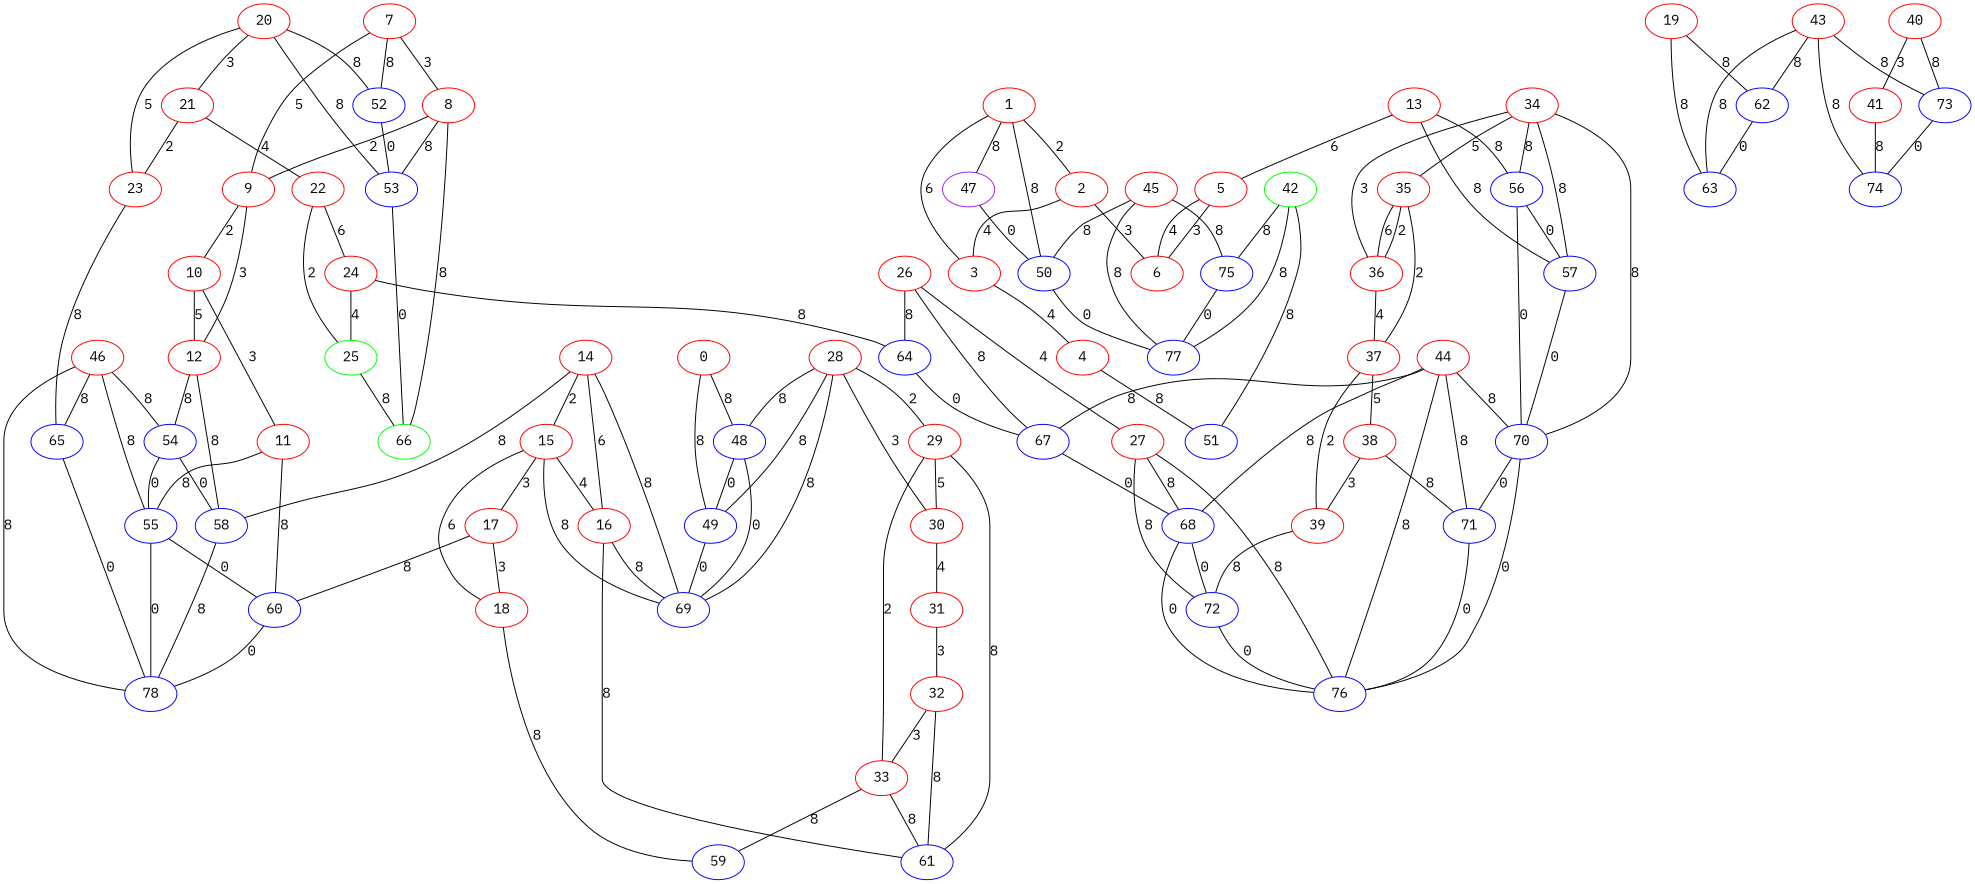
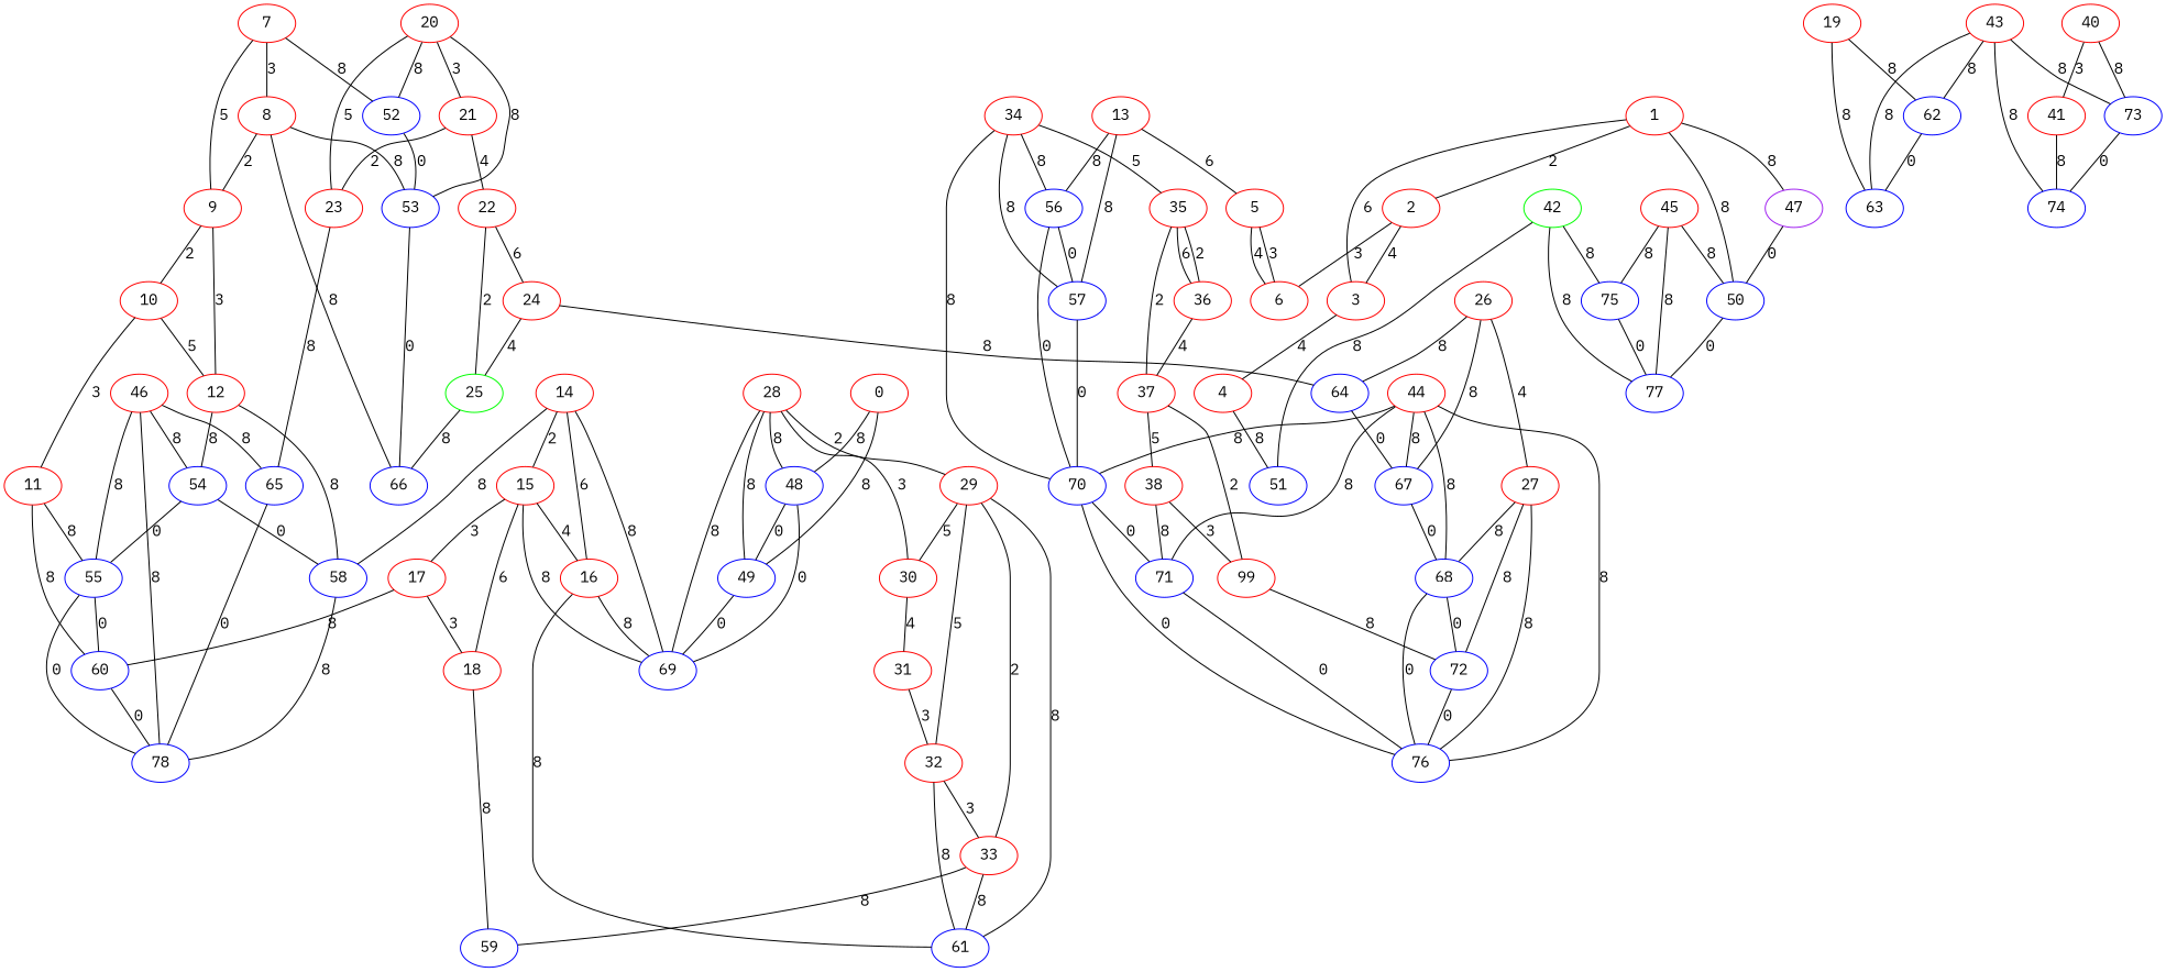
  graph {
    fontname="IBM Plex Mono"
    node [color=red fontname="IBM Plex Mono" weight=1]
    edge [fontname="IBM Plex Mono"]
    48 [color=blue weight=3]
    0
    49 [color=blue weight=3]
    69 [color=blue weight=3]
    1
    2
    3
    47 [color=purple weight=4]
    50 [color=blue weight=3]
    6
    4
    77 [color=blue weight=3]
    5
    51 [color=blue weight=3]
    7
    8
    9
    52 [color=blue weight=3]
    53 [color=blue weight=3]
-   66 [color=green weight=3]
+   66 [color=blue weight=3]
    10
    12
    11
    54 [color=blue weight=3]
    58 [color=blue weight=3]
    55 [color=blue weight=3]
    60 [color=blue weight=3]
    78 [color=blue weight=3]
    13
    56 [color=blue weight=3]
    57 [color=blue weight=3]
    70 [color=blue weight=3]
    14
    15
    16
    17
    18
    61 [color=blue weight=3]
    59 [color=blue weight=3]
    62 [color=blue weight=3]
    19
    63 [color=blue weight=3]
    20
    21
    23
    22
    65 [color=blue weight=3]
    24
    25 [color=green weight=2]
    64 [color=blue weight=3]
    67 [color=blue weight=3]
    26
    27
    68 [color=blue weight=3]
    72 [color=blue weight=3]
    76 [color=blue weight=3]
    28
    29
    30
    32
    33
    31
    34
    35
    36
    37
    71 [color=blue weight=3]
    38
-   39
+   39 [label=99]
    40
    41
    73 [color=blue weight=3]
    74 [color=blue weight=3]
    42 [color=green weight=2]
    75 [color=blue weight=3]
    43
    44
    45
    46
    48 -- 49 [label=0]
    48 -- 69 [label=0]
    0 -- 48 [label=8]
    0 -- 49 [label=8]
    49 -- 69 [label=0]
    1 -- 2 [label=2]
    1 -- 3 [label=6]
    1 -- 47 [label=8]
    1 -- 50 [label=8]
    2 -- 3 [label=4]
    2 -- 6 [label=3]
    3 -- 4 [label=4]
    47 -- 50 [label=0]
    50 -- 77 [label=0]
    4 -- 51 [label=8]
    5 -- 6 [label=4]
    5 -- 6 [label=3]
    7 -- 8 [label=3]
    7 -- 9 [label=5]
    7 -- 52 [label=8]
    8 -- 9 [label=2]
    8 -- 53 [label=8]
    8 -- 66 [label=8]
    9 -- 10 [label=2]
    9 -- 12 [label=3]
    52 -- 53 [label=0]
    53 -- 66 [label=0]
    10 -- 12 [label=5]
    10 -- 11 [label=3]
    12 -- 54 [label=8]
    12 -- 58 [label=8]
    11 -- 55 [label=8]
    11 -- 60 [label=8]
    54 -- 58 [label=0]
    54 -- 55 [label=0]
    58 -- 78 [label=8]
    55 -- 60 [label=0]
    55 -- 78 [label=0]
    60 -- 78 [label=0]
    13 -- 5 [label=6]
    13 -- 56 [label=8]
    13 -- 57 [label=8]
    56 -- 57 [label=0]
    56 -- 70 [label=0]
    57 -- 70 [label=0]
    70 -- 76 [label=0]
    70 -- 71 [label=0]
    14 -- 69 [label=8]
    14 -- 58 [label=8]
    14 -- 15 [label=2]
    14 -- 16 [label=6]
    15 -- 69 [label=8]
    15 -- 16 [label=4]
    15 -- 17 [label=3]
    15 -- 18 [label=6]
    16 -- 69 [label=8]
    16 -- 61 [label=8]
    17 -- 60 [label=8]
    17 -- 18 [label=3]
    18 -- 59 [label=8]
    62 -- 63 [label=0]
    19 -- 62 [label=8]
    19 -- 63 [label=8]
    20 -- 52 [label=8]
    20 -- 53 [label=8]
    20 -- 21 [label=3]
    20 -- 23 [label=5]
    21 -- 23 [label=2]
    21 -- 22 [label=4]
    23 -- 65 [label=8]
    22 -- 24 [label=6]
    22 -- 25 [label=2]
    65 -- 78 [label=0]
    24 -- 25 [label=4]
    24 -- 64 [label=8]
    25 -- 66 [label=8]
    64 -- 67 [label=0]
    67 -- 68 [label=0]
    26 -- 64 [label=8]
    26 -- 67 [label=8]
    26 -- 27 [label=4]
    27 -- 68 [label=8]
    27 -- 72 [label=8]
    27 -- 76 [label=8]
    68 -- 72 [label=0]
    68 -- 76 [label=0]
    72 -- 76 [label=0]
    28 -- 48 [label=8]
    28 -- 49 [label=8]
    28 -- 69 [label=8]
    28 -- 29 [label=2]
    28 -- 30 [label=3]
    29 -- 61 [label=8]
    29 -- 30 [label=5]
+   29 -- 32 [label=5]
    29 -- 33 [label=2]
    30 -- 31 [label=4]
    32 -- 61 [label=8]
    32 -- 33 [label=3]
    33 -- 61 [label=8]
    33 -- 59 [label=8]
    31 -- 32 [label=3]
    34 -- 56 [label=8]
    34 -- 57 [label=8]
    34 -- 70 [label=8]
    34 -- 35 [label=5]
-   34 -- 36 [label=3]
    35 -- 36 [label=2]
    35 -- 36 [label=6]
    35 -- 37 [label=2]
    36 -- 37 [label=4]
    37 -- 38 [label=5]
    37 -- 39 [label=2]
    71 -- 76 [label=0]
    38 -- 71 [label=8]
    38 -- 39 [label=3]
    39 -- 72 [label=8]
    40 -- 41 [label=3]
    40 -- 73 [label=8]
    41 -- 74 [label=8]
    73 -- 74 [label=0]
    42 -- 77 [label=8]
    42 -- 51 [label=8]
    42 -- 75 [label=8]
    75 -- 77 [label=0]
    43 -- 62 [label=8]
    43 -- 63 [label=8]
    43 -- 73 [label=8]
    43 -- 74 [label=8]
    44 -- 70 [label=8]
    44 -- 67 [label=8]
    44 -- 68 [label=8]
    44 -- 76 [label=8]
    44 -- 71 [label=8]
    45 -- 50 [label=8]
    45 -- 77 [label=8]
    45 -- 75 [label=8]
    46 -- 54 [label=8]
    46 -- 55 [label=8]
    46 -- 78 [label=8]
    46 -- 65 [label=8]
  }
